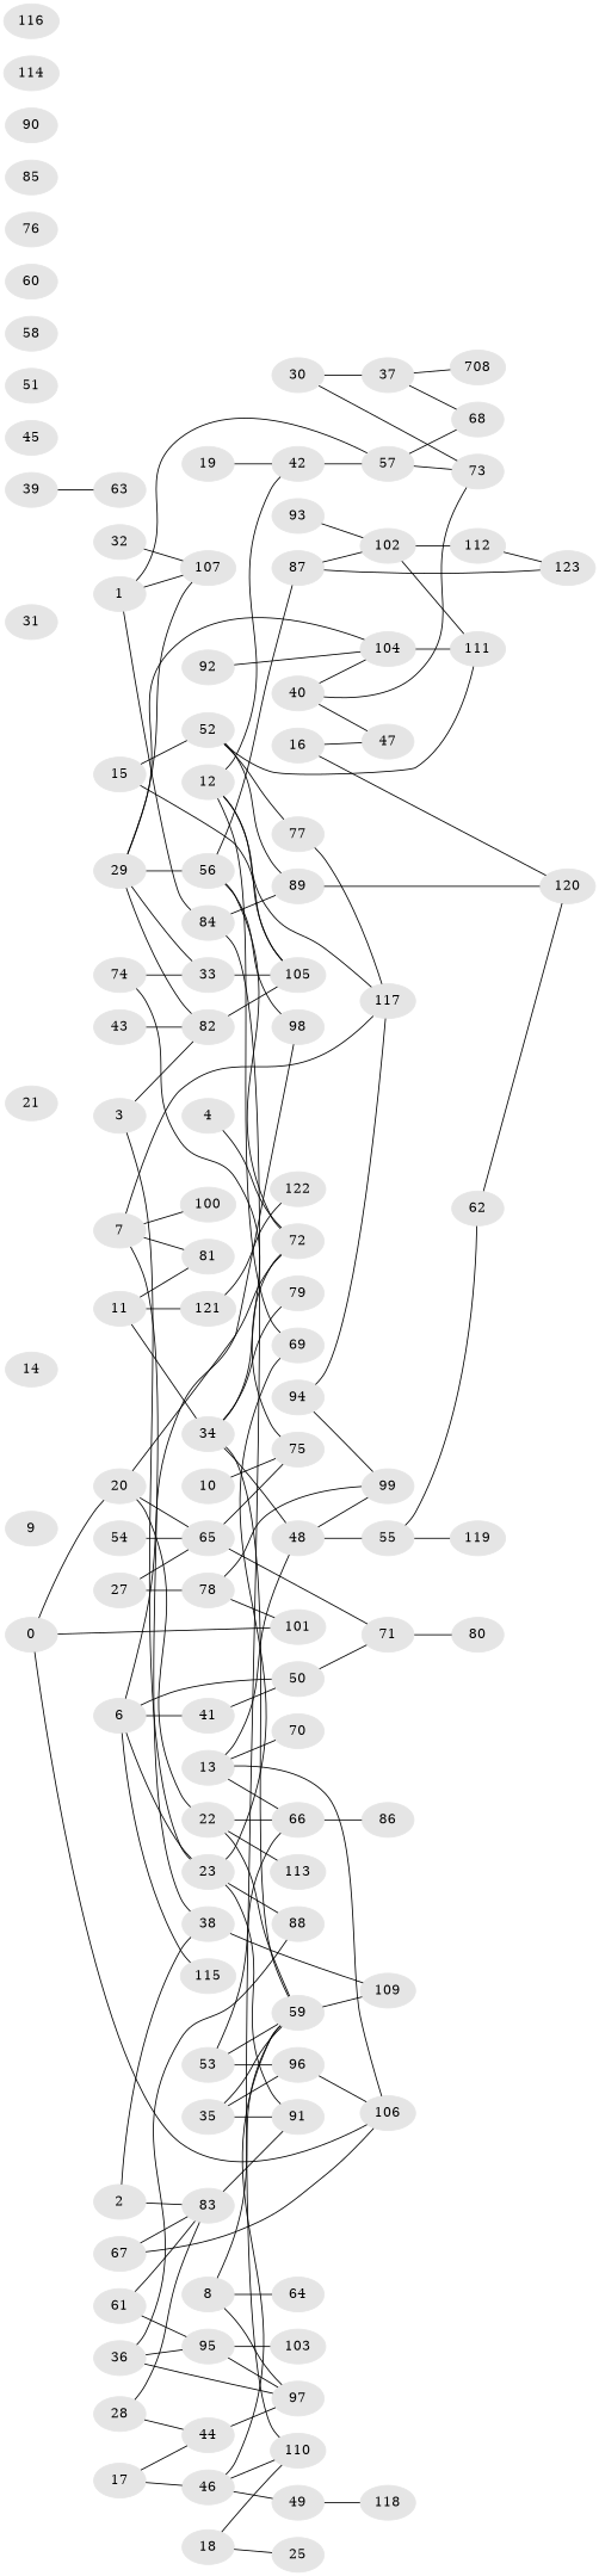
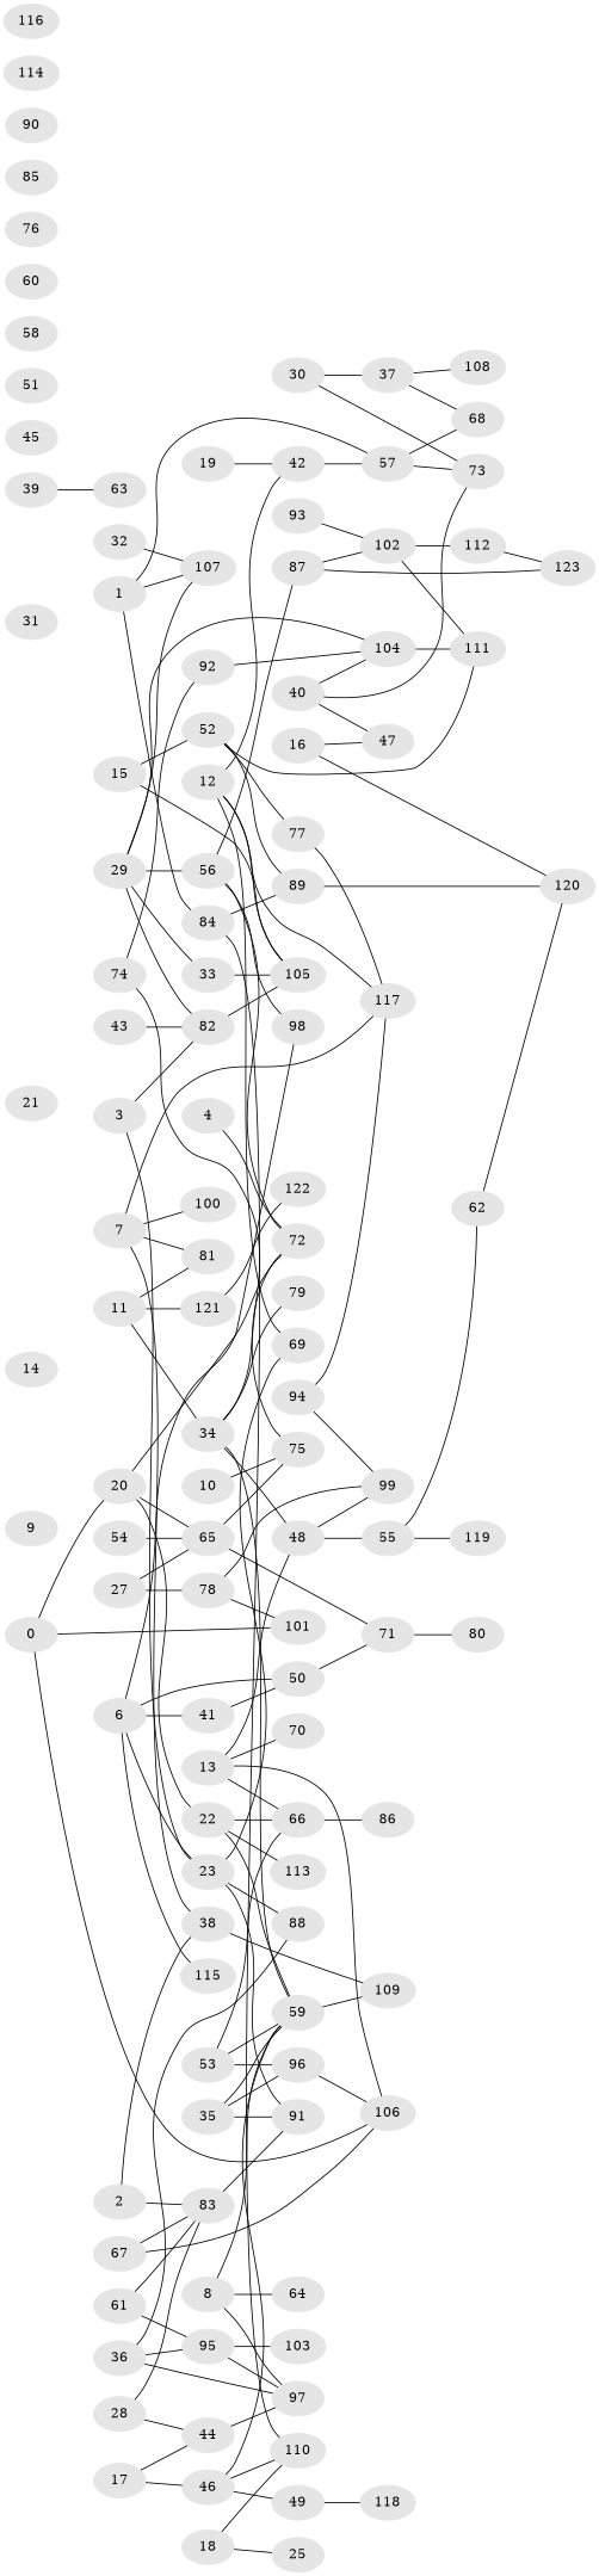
  graph {
    rankdir=LR
    node [color=gray90 style=filled]
    1
    57
    84
    107
    73
    68
    110
    89
    2
    38
    83
    109
    91
    3
    23
    82
    69
    88
    105
    4
    72
    n22 [label=0]
    20
    101
    106
    22
    65
    6
    41
    50
    98
    115
    71
    7
    81
    100
    117
    8
    59
    64
    97
    9
    10
    75
    11
    34
    121
    48
    79
    122
    12
    42
    13
    66
    70
    55
    99
    86
    14
    15
    52
    77
    111
    16
    47
    120
    17
    44
    46
    49
    18
    25
    19
    113
    21
    92
    104
    94
    27
    78
    28
    29
    33
    56
    87
    30
    37
-   108 [label=708]
+   108
    31
    32
    35
    96
    36
    95
    103
    39
    63
    40
    43
    45
    118
    62
    119
    80
    51
    53
    54
    102
    123
    58
    60
    61
    67
    74
    76
    85
    112
    90
    93
    114
    116
    1 -- 57
    1 -- 84
    1 -- 107
    57 -- 73
    57 -- 68
    84 -- 110
    84 -- 89
    89 -- 120
    2 -- 38
    2 -- 83
    38 -- 109
    83 -- 91
    3 -- 23
    3 -- 82
    23 -- 91
    23 -- 69
    23 -- 88
    82 -- 105
    4 -- 72
    n22 -- 20
    n22 -- 101
    n22 -- 106
    20 -- 72
    20 -- 22
    20 -- 65
    22 -- 59
    22 -- 66
    22 -- 113
    65 -- 71
    65 -- 75
    6 -- 23
    6 -- 41
    6 -- 50
    6 -- 98
    6 -- 115
    41 -- 50
    50 -- 71
    71 -- 80
    7 -- 38
    7 -- 81
    7 -- 100
    7 -- 117
    8 -- 59
    8 -- 64
    8 -- 97
    59 -- 109
    10 -- 75
    11 -- 81
    11 -- 34
    11 -- 121
    34 -- 72
    34 -- 59
    34 -- 48
    34 -- 79
    121 -- 122
    48 -- 55
    48 -- 99
    12 -- 69
    12 -- 105
    12 -- 117
    12 -- 42
    42 -- 57
    13 -- 106
    13 -- 48
    13 -- 66
    13 -- 70
    66 -- 86
    55 -- 62
    55 -- 119
    15 -- 105
    15 -- 52
    52 -- 89
    52 -- 77
    52 -- 111
    77 -- 117
    16 -- 47
    16 -- 120
    17 -- 44
    17 -- 46
    44 -- 97
    46 -- 110
    46 -- 59
    46 -- 49
    49 -- 118
    18 -- 110
    18 -- 25
    19 -- 42
    92 -- 104
    104 -- 111
    94 -- 117
    94 -- 99
    27 -- 65
    27 -- 78
    78 -- 101
    78 -- 99
    28 -- 83
    28 -- 44
    29 -- 107
    29 -- 82
    29 -- 104
    29 -- 33
    29 -- 56
    33 -- 105
    56 -- 72
    56 -- 98
    56 -- 87
    87 -- 102
    87 -- 123
    30 -- 73
    30 -- 37
    37 -- 68
    37 -- 108
    32 -- 107
    35 -- 91
    35 -- 59
    35 -- 96
    96 -- 106
    36 -- 88
    36 -- 97
    36 -- 95
    95 -- 97
    95 -- 103
    39 -- 63
    40 -- 73
    40 -- 47
    40 -- 104
    43 -- 82
    62 -- 120
    53 -- 59
    53 -- 66
    53 -- 96
    54 -- 65
    102 -- 111
    102 -- 112
    61 -- 83
    61 -- 95
    67 -- 83
    67 -- 106
    74 -- 75
-   74 -- 33
+   74 -- 92
    112 -- 123
    93 -- 102
  }
